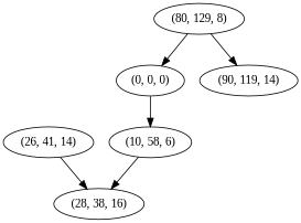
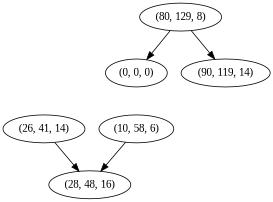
  digraph {
    fontname="Liberation Serif"
    node [fontname="Liberation Serif"]
    edge [fontname="Liberation Serif"]
    "(0, 0, 0)"
    "(10, 58, 6)"
-   "(28, 38, 16)"
+   "(28, 38, 16)" [label="(28, 48, 16)"]
    "(80, 129, 8)"
    "(90, 119, 14)"
    "(26, 41, 14)"
-   "(0, 0, 0)" -> "(10, 58, 6)"
    "(10, 58, 6)" -> "(28, 38, 16)"
    "(80, 129, 8)" -> "(0, 0, 0)"
    "(80, 129, 8)" -> "(90, 119, 14)"
    "(26, 41, 14)" -> "(28, 38, 16)"
  }
